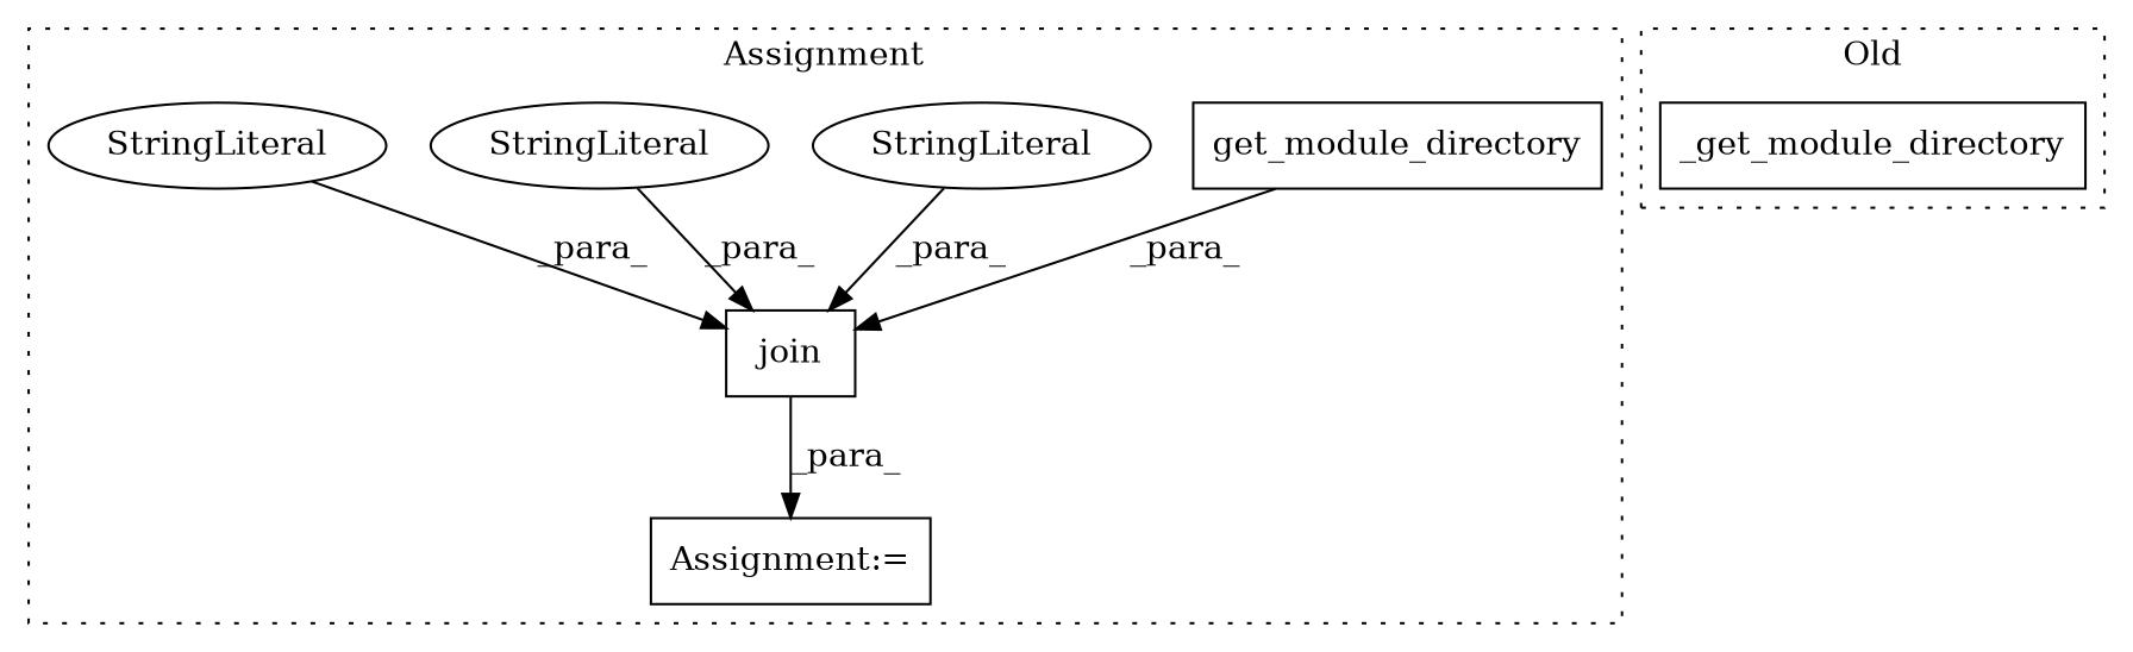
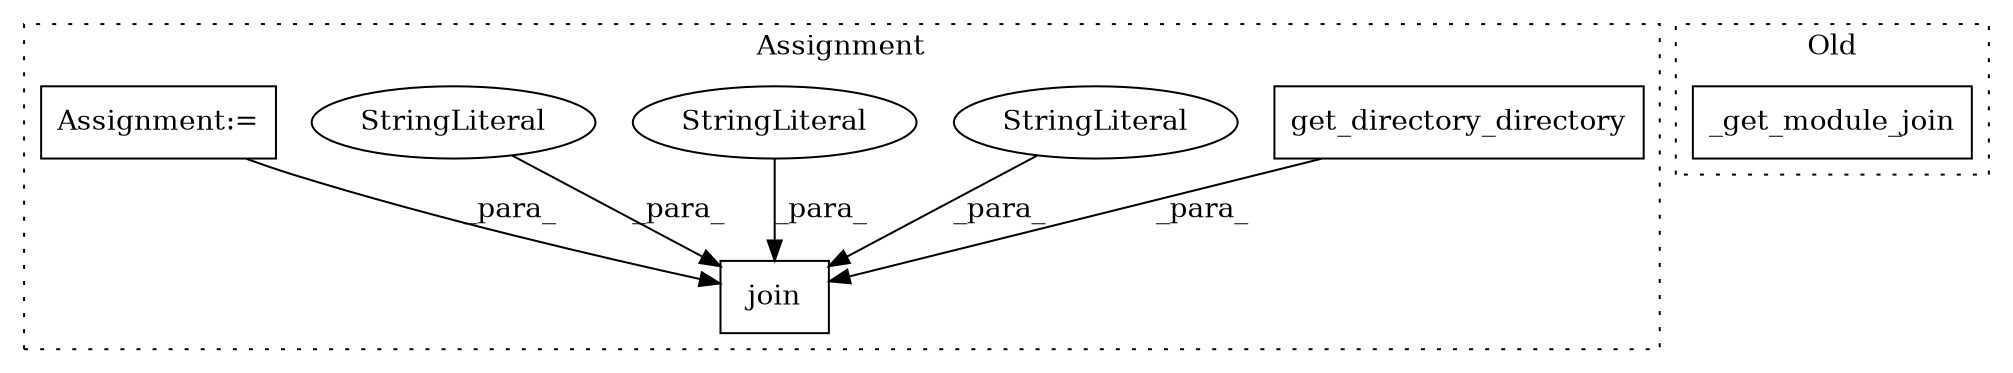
  digraph {
    node [a=32 l=10 shape=box]
-   n1 [l=22 label=get_module_directory s=5283]
+   n1 [l=22 label=get_directory_directory s=5283]
    n2 [l="5,1" label=join s="5278,5348"]
    n3 [a=45 label=StringLiteral s=5327 shape=ellipse]
    n4 [a=45 label=StringLiteral s=5338 shape=ellipse]
    n5 [a=45 l=20 label=StringLiteral s=5306 shape=ellipse]
    n6 [a=7 l=1 label="Assignment:=" s=5277]
-   n7 [l=23 label=_get_module_directory s=9874]
+   n7 [l=23 label=_get_module_join s=9874]
    subgraph cluster_1 {
      label=Assignment
      style=dotted
      n1
      n2
      n3
      n4
      n5
      n6
    }
    subgraph cluster_2 {
      label=Old
      style=dotted
      n7
    }
    n1 -> n2 [label=_para_]
-   n2 -> n6 [label=_para_]
+   n6 -> n2 [label=_para_]
    n3 -> n2 [label=_para_]
    n4 -> n2 [label=_para_]
    n5 -> n2 [label=_para_]
  }
